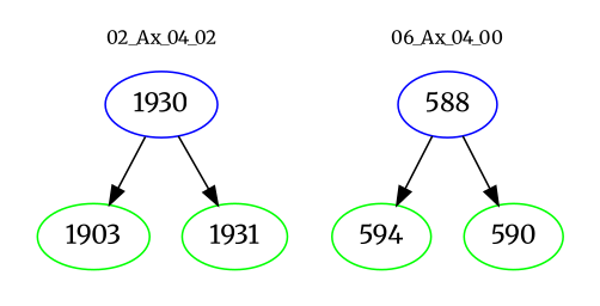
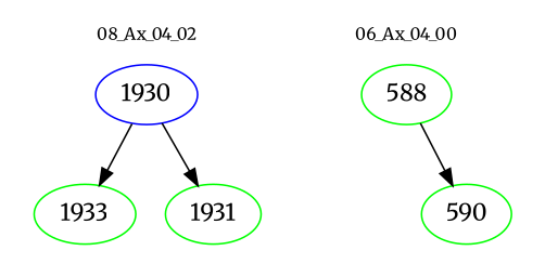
  digraph {
    fontname=Merriweather
    node [color=green fontname=Merriweather]
    edge [color=black fontname=Merriweather]
    n1 [color=blue label=1930]
-   n2 [label=1903]
+   n2 [label=1933]
    n3 [label=1931]
-   n4 [color=blue label=588]
-   n5 [label=594]
+   n4 [label=588]
    n6 [label=590]
    subgraph cluster_1 {
      color=white
      fontsize=10
-     label="02_Ax_04_02"
+     label="08_Ax_04_02"
      n1
      n2
      n3
    }
    subgraph cluster_2 {
      color=white
      fontsize=10
      label="06_Ax_04_00"
      n4
-     n5
      n6
    }
    n1 -> n2
    n1 -> n3
-   n4 -> n5
    n4 -> n6
  }
